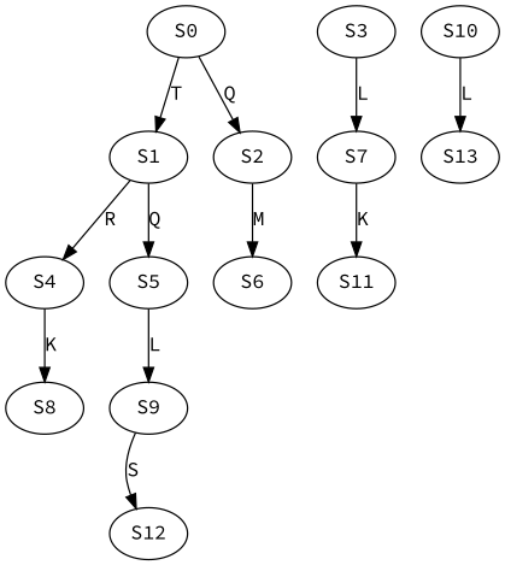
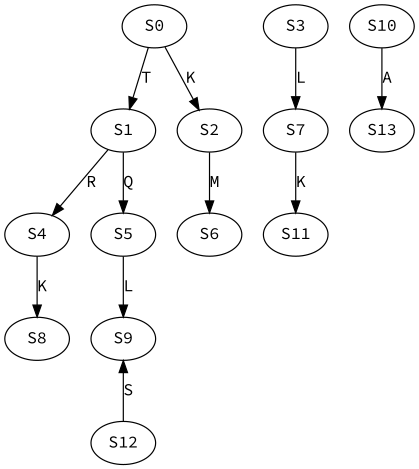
  strict digraph {
    fontname="Source Code Pro"
    node [fontname="Source Code Pro"]
    edge [fontname="Source Code Pro"]
    S0
    S1
    S2
    S4
    S5
    S6
    S3
    S7
    S8
    S9
    S11
    S12
    S10
    S13
    S0 -> S1 [label=T]
-   S0 -> S2 [label=Q]
+   S0 -> S2 [label=K]
    S1 -> S4 [label=R]
    S1 -> S5 [label=Q]
    S2 -> S6 [label=M]
    S4 -> S8 [label=K]
    S5 -> S9 [label=L]
    S3 -> S7 [label=L]
    S7 -> S11 [label=K]
-   S9 -> S12 [label=S]
-   S10 -> S13 [label=L]
+   S12 -> S9 [label=S]
+   S10 -> S13 [label=A]
  }
